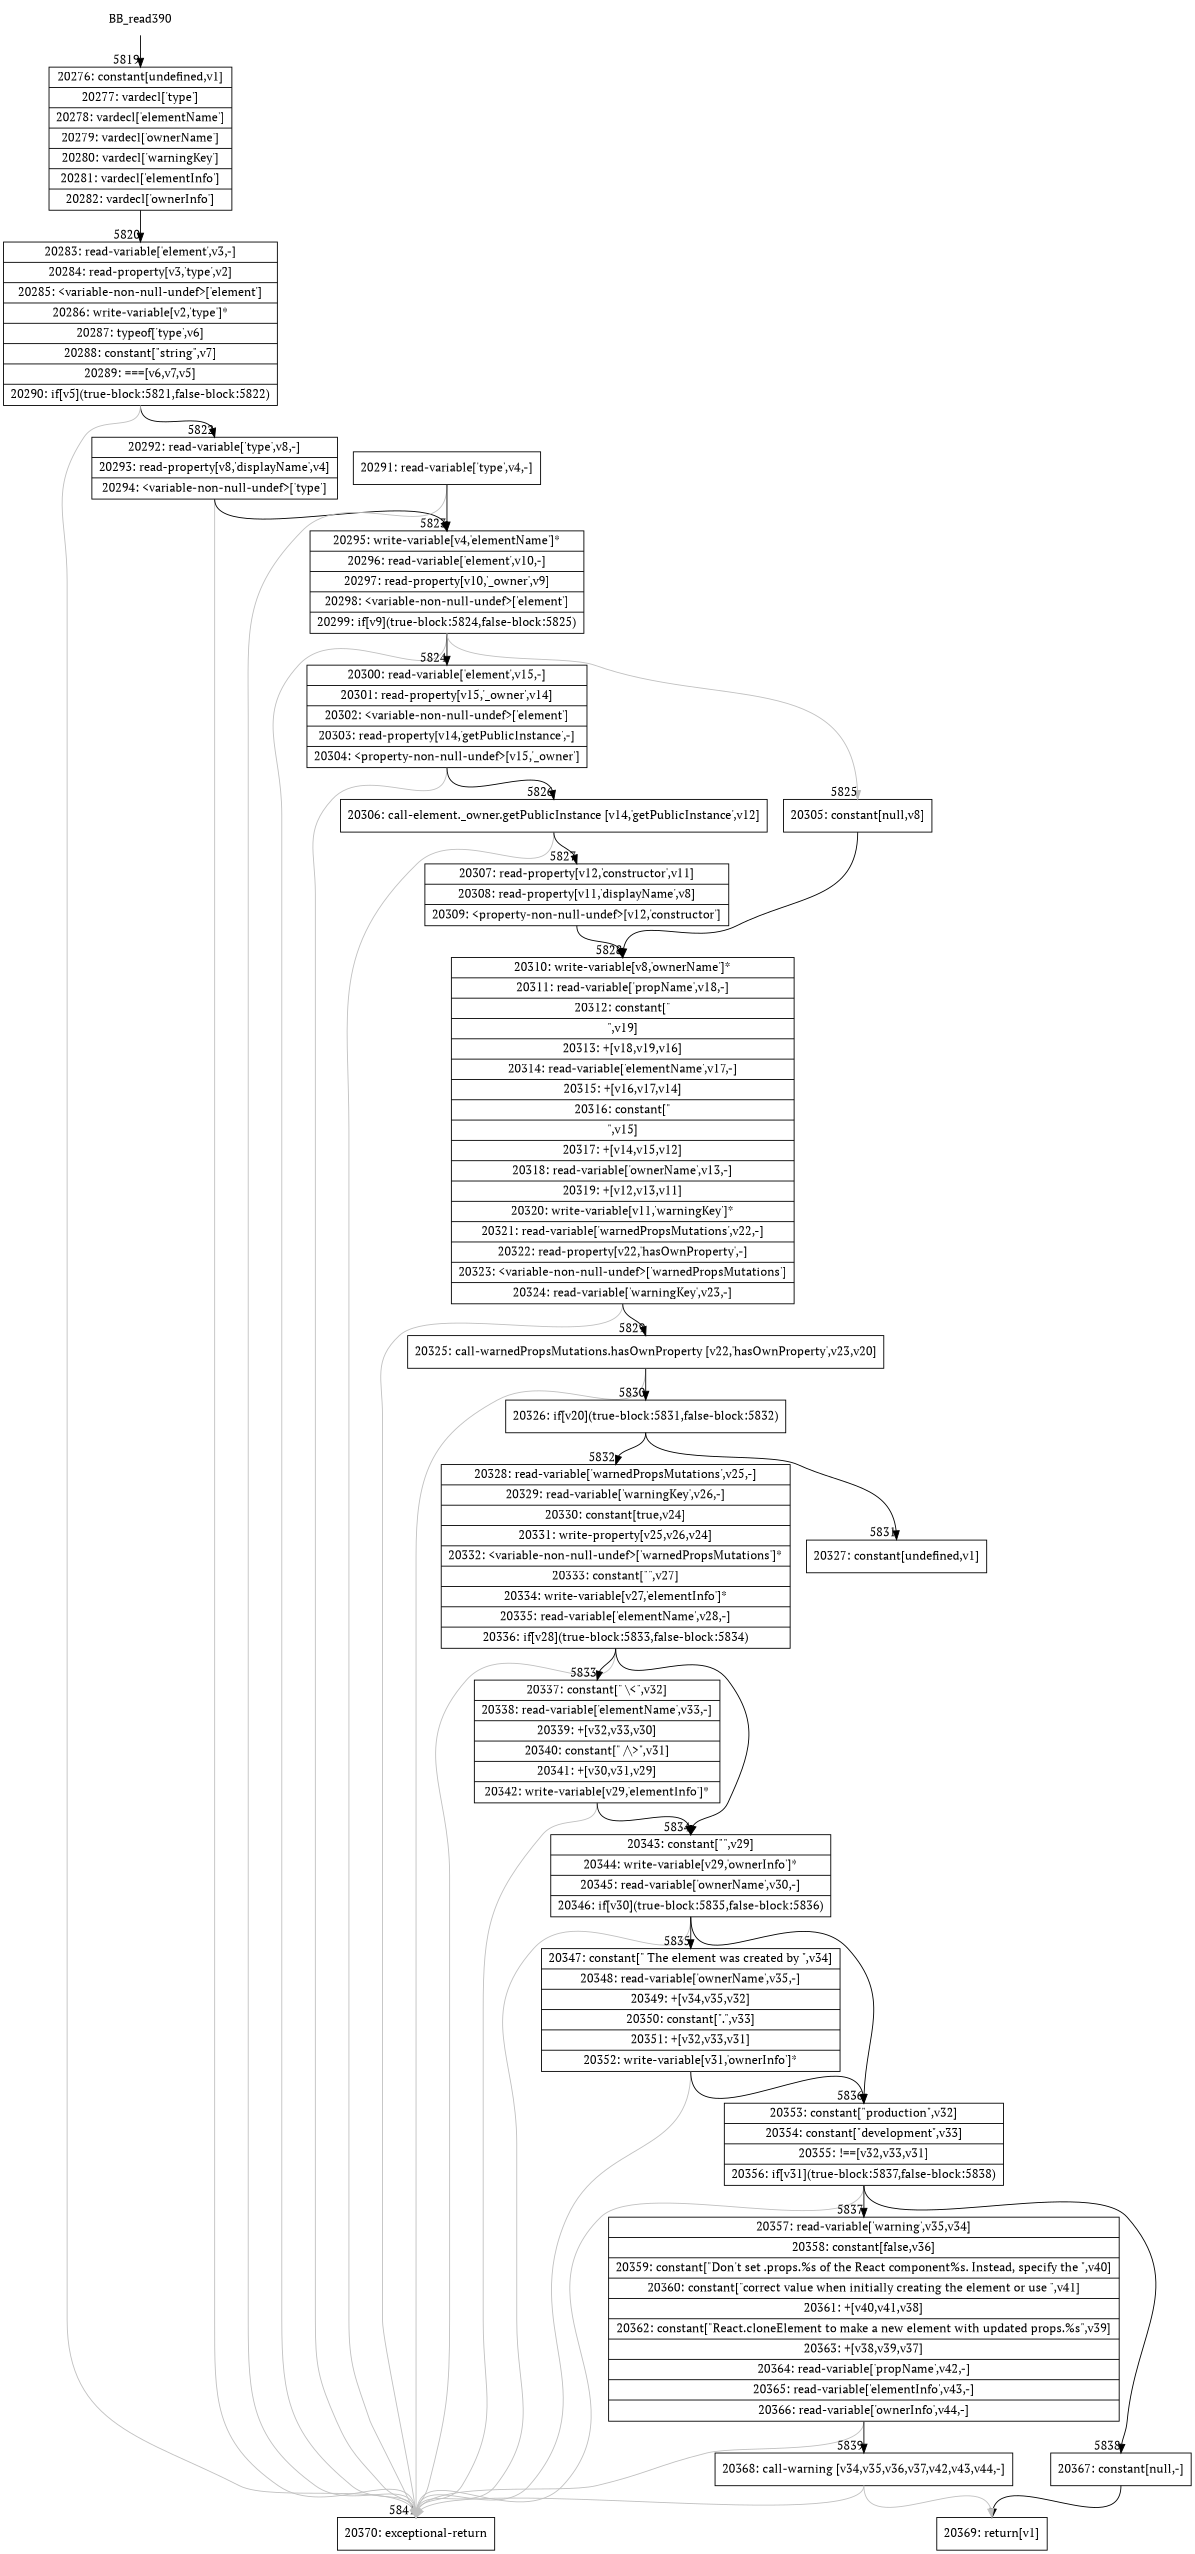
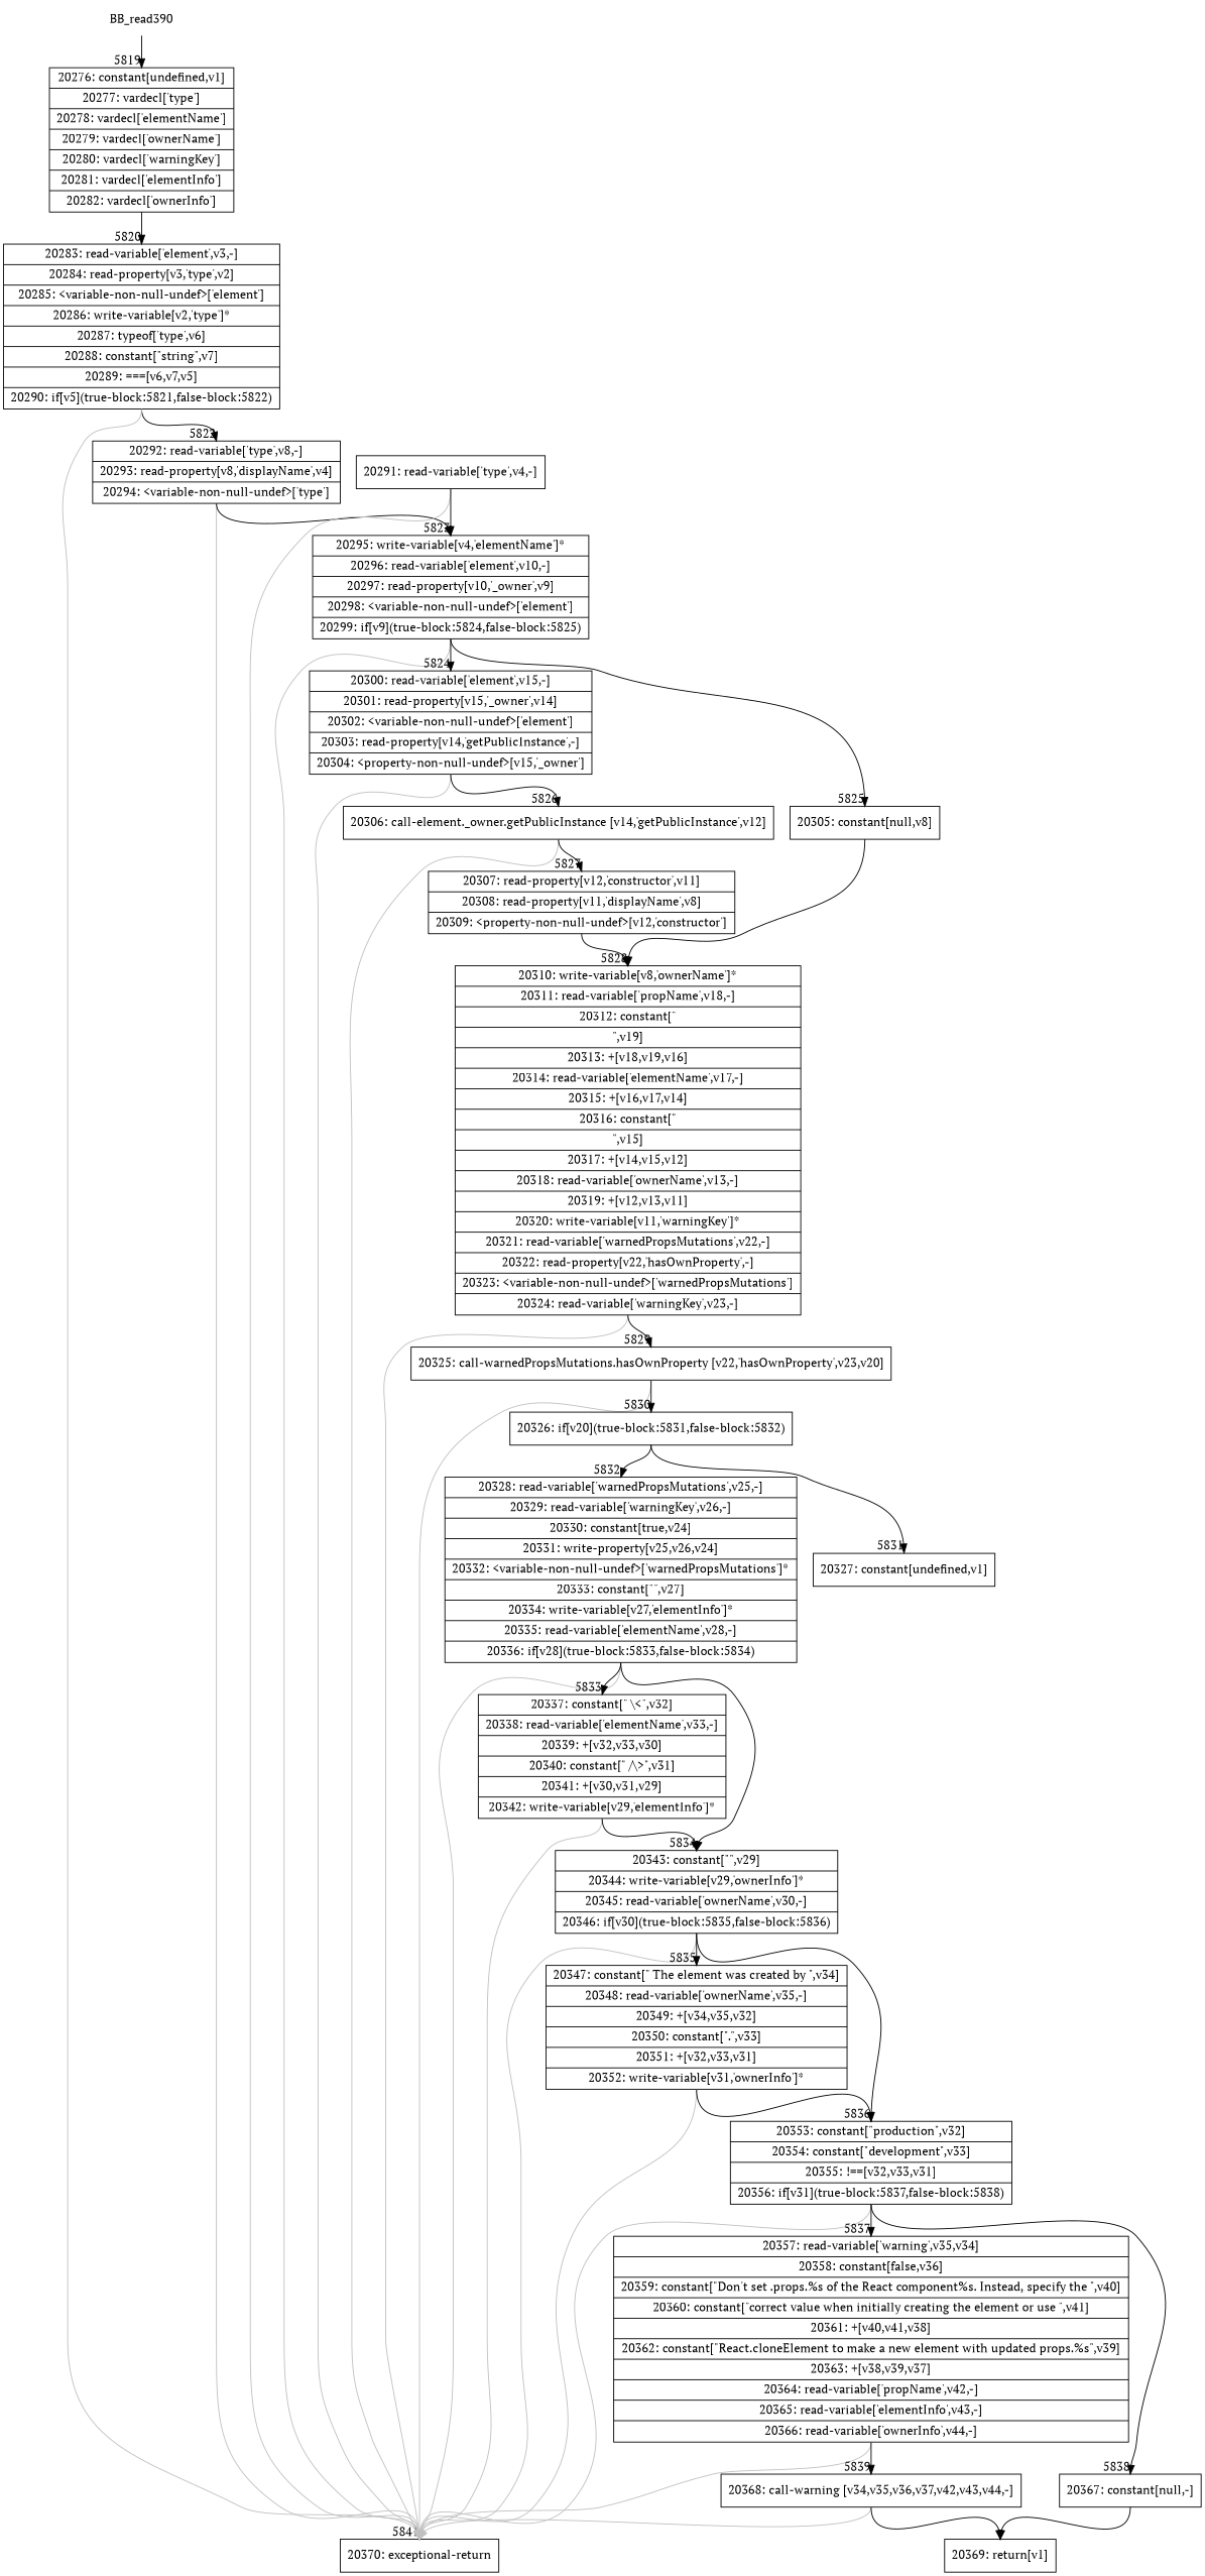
  digraph {
    fontname="PT Serif"
    rankdir=TD
    node [fontname="PT Serif" shape=record]
    edge [fontname="PT Serif" headport=n tailport=s]
    n1 [label=BB_read390 shape=none]
    n2 [label="{20276: constant[undefined,v1]|20277: vardecl['type']|20278: vardecl['elementName']|20279: vardecl['ownerName']|20280: vardecl['warningKey']|20281: vardecl['elementInfo']|20282: vardecl['ownerInfo']}"]
    n3 [label="{20283: read-variable['element',v3,-]|20284: read-property[v3,'type',v2]|20285: \<variable-non-null-undef\>['element']|20286: write-variable[v2,'type']*|20287: typeof['type',v6]|20288: constant[\"string\",v7]|20289: ===[v6,v7,v5]|20290: if[v5](true-block:5821,false-block:5822)}"]
    n4 [label="{20292: read-variable['type',v8,-]|20293: read-property[v8,'displayName',v4]|20294: \<variable-non-null-undef\>['type']}"]
    n5 [label="{20370: exceptional-return}"]
    n6 [label="{20291: read-variable['type',v4,-]}"]
    n7 [label="{20295: write-variable[v4,'elementName']*|20296: read-variable['element',v10,-]|20297: read-property[v10,'_owner',v9]|20298: \<variable-non-null-undef\>['element']|20299: if[v9](true-block:5824,false-block:5825)}"]
    n8 [label="{20300: read-variable['element',v15,-]|20301: read-property[v15,'_owner',v14]|20302: \<variable-non-null-undef\>['element']|20303: read-property[v14,'getPublicInstance',-]|20304: \<property-non-null-undef\>[v15,'_owner']}"]
    n9 [label="{20305: constant[null,v8]}"]
    n10 [label="{20306: call-element._owner.getPublicInstance [v14,'getPublicInstance',v12]}"]
    n11 [label="{20310: write-variable[v8,'ownerName']*|20311: read-variable['propName',v18,-]|20312: constant[\"|\",v19]|20313: +[v18,v19,v16]|20314: read-variable['elementName',v17,-]|20315: +[v16,v17,v14]|20316: constant[\"|\",v15]|20317: +[v14,v15,v12]|20318: read-variable['ownerName',v13,-]|20319: +[v12,v13,v11]|20320: write-variable[v11,'warningKey']*|20321: read-variable['warnedPropsMutations',v22,-]|20322: read-property[v22,'hasOwnProperty',-]|20323: \<variable-non-null-undef\>['warnedPropsMutations']|20324: read-variable['warningKey',v23,-]}"]
    n12 [label="{20307: read-property[v12,'constructor',v11]|20308: read-property[v11,'displayName',v8]|20309: \<property-non-null-undef\>[v12,'constructor']}"]
    n13 [label="{20325: call-warnedPropsMutations.hasOwnProperty [v22,'hasOwnProperty',v23,v20]}"]
    n14 [label="{20326: if[v20](true-block:5831,false-block:5832)}"]
    n15 [label="{20327: constant[undefined,v1]}"]
    n16 [label="{20328: read-variable['warnedPropsMutations',v25,-]|20329: read-variable['warningKey',v26,-]|20330: constant[true,v24]|20331: write-property[v25,v26,v24]|20332: \<variable-non-null-undef\>['warnedPropsMutations']*|20333: constant[\"\",v27]|20334: write-variable[v27,'elementInfo']*|20335: read-variable['elementName',v28,-]|20336: if[v28](true-block:5833,false-block:5834)}"]
    n17 [label="{20337: constant[\" \\\<\",v32]|20338: read-variable['elementName',v33,-]|20339: +[v32,v33,v30]|20340: constant[\" /\\\>\",v31]|20341: +[v30,v31,v29]|20342: write-variable[v29,'elementInfo']*}"]
    n18 [label="{20343: constant[\"\",v29]|20344: write-variable[v29,'ownerInfo']*|20345: read-variable['ownerName',v30,-]|20346: if[v30](true-block:5835,false-block:5836)}"]
    n19 [label="{20369: return[v1]}"]
    n20 [label="{20347: constant[\" The element was created by \",v34]|20348: read-variable['ownerName',v35,-]|20349: +[v34,v35,v32]|20350: constant[\".\",v33]|20351: +[v32,v33,v31]|20352: write-variable[v31,'ownerInfo']*}"]
    n21 [label="{20353: constant[\"production\",v32]|20354: constant[\"development\",v33]|20355: !==[v32,v33,v31]|20356: if[v31](true-block:5837,false-block:5838)}"]
    n22 [label="{20357: read-variable['warning',v35,v34]|20358: constant[false,v36]|20359: constant[\"Don't set .props.%s of the React component%s. Instead, specify the \",v40]|20360: constant[\"correct value when initially creating the element or use \",v41]|20361: +[v40,v41,v38]|20362: constant[\"React.cloneElement to make a new element with updated props.%s\",v39]|20363: +[v38,v39,v37]|20364: read-variable['propName',v42,-]|20365: read-variable['elementInfo',v43,-]|20366: read-variable['ownerInfo',v44,-]}"]
    n23 [label="{20367: constant[null,-]}"]
    n24 [label="{20368: call-warning [v34,v35,v36,v37,v42,v43,v44,-]}"]
    n1 -> n2 [headlabel="    5819"]
    n2 -> n3 [headlabel="      5820"]
    n3 -> n4 [headlabel="      5822"]
    n3 -> n5 [color=gray headlabel="      5841"]
    n4 -> n5 [color=gray]
    n4 -> n7
    n6 -> n5 [color=gray]
    n6 -> n7 [headlabel="      5823"]
    n7 -> n5 [color=gray]
    n7 -> n8 [headlabel="      5824"]
-   n7 -> n9 [headlabel="      5825" color=gray]
+   n7 -> n9 [headlabel="      5825"]
    n8 -> n5 [color=gray]
    n8 -> n10 [headlabel="      5826"]
    n9 -> n11 [headlabel="      5828"]
    n10 -> n5 [color=gray]
    n10 -> n12 [headlabel="      5827"]
    n11 -> n5 [color=gray]
    n11 -> n13 [headlabel="      5829"]
    n12 -> n11
    n13 -> n5 [color=gray]
    n13 -> n14 [headlabel="      5830"]
    n14 -> n15 [headlabel="      5831"]
    n14 -> n16 [headlabel="      5832"]
    n16 -> n5 [color=gray]
    n16 -> n17 [headlabel="      5833"]
    n16 -> n18 [headlabel="      5834"]
    n17 -> n5 [color=gray]
    n17 -> n18
    n18 -> n5 [color=gray]
    n18 -> n20 [headlabel="      5835"]
    n18 -> n21 [headlabel="      5836"]
    n20 -> n5 [color=gray]
    n20 -> n21
    n21 -> n5 [color=gray]
    n21 -> n22 [headlabel="      5837"]
    n21 -> n23 [headlabel="      5838"]
    n22 -> n5 [color=gray]
    n22 -> n24 [headlabel="      5839"]
    n23 -> n19
    n24 -> n5 [color=gray]
-   n24 -> n19 [color=gray]
+   n24 -> n19
  }
